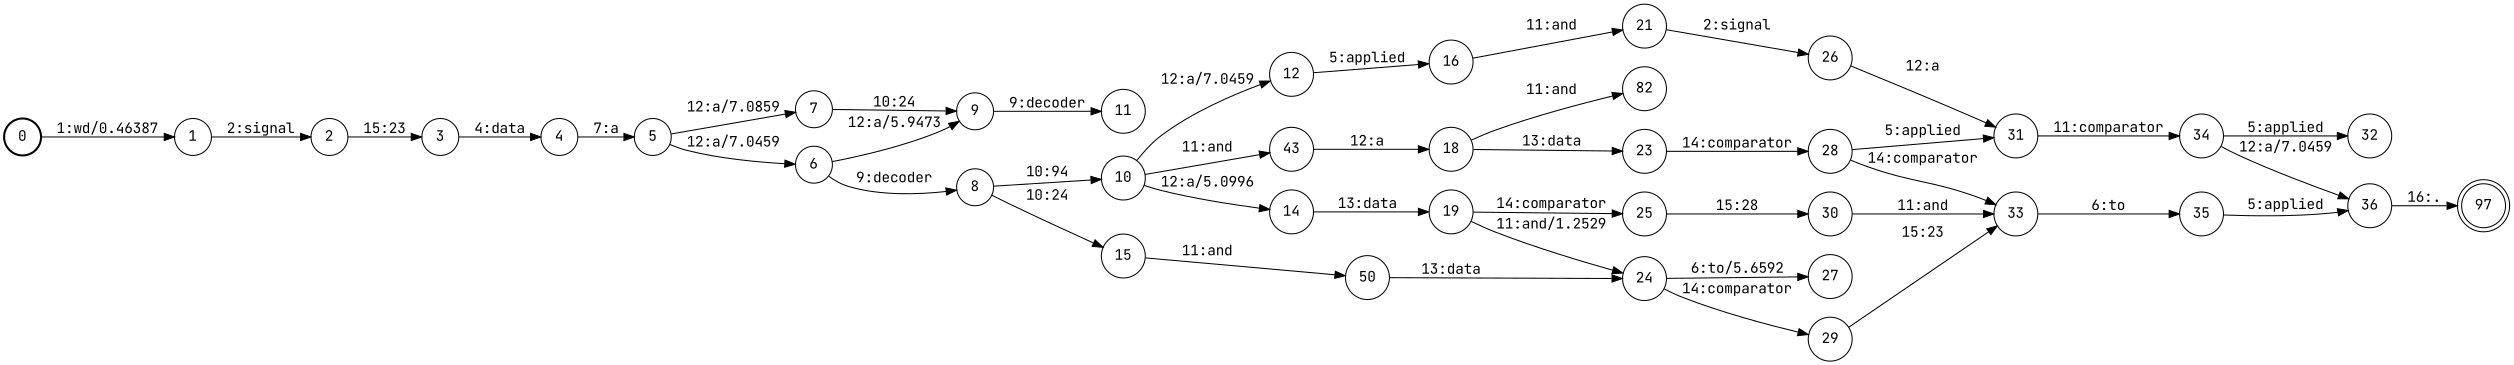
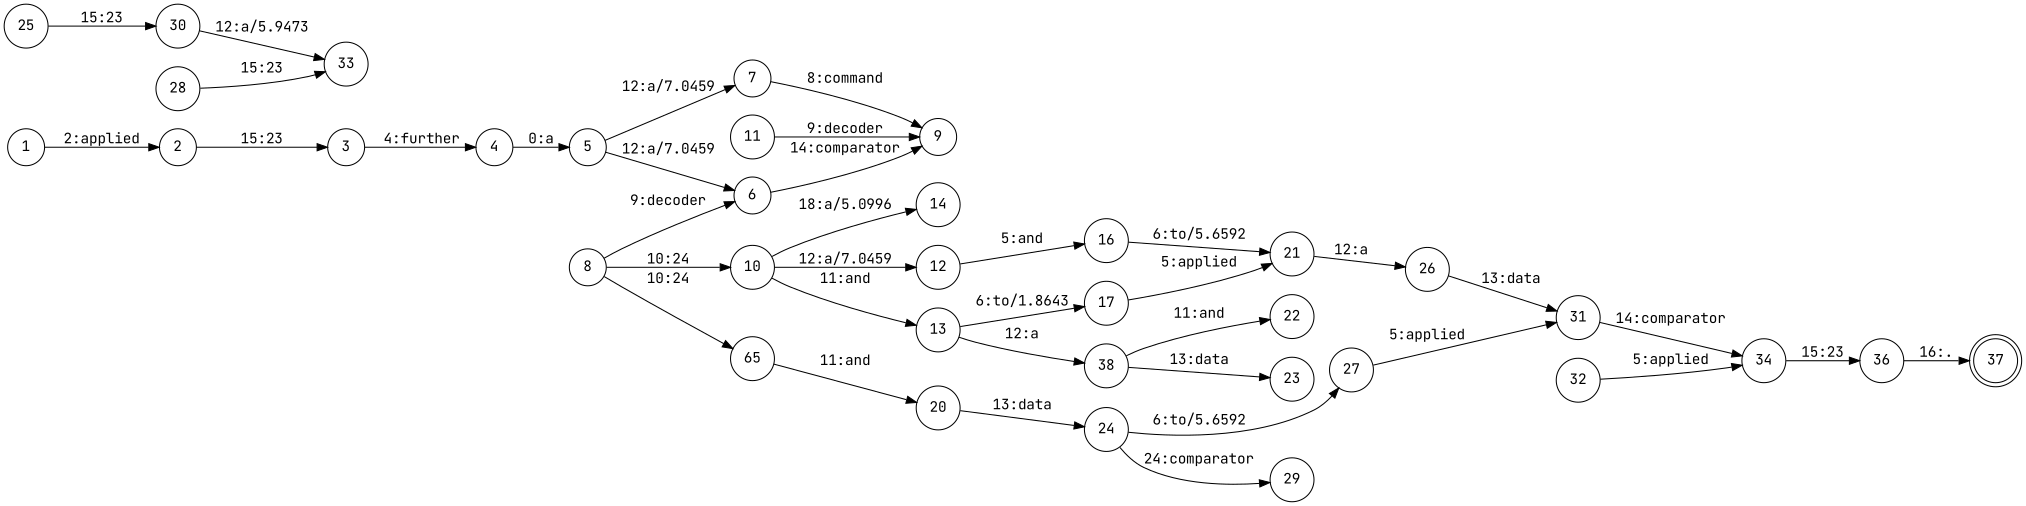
  digraph {
    fontname="JetBrains Mono"
    nodesep=0.25
    rankdir=LR
    ranksep=0.4
    node [fontname="JetBrains Mono" fontsize=14 shape=circle style=solid]
    edge [fontname="JetBrains Mono" fontsize=14]
-   n1 [label=0 style=bold]
    n2 [label=1]
    n3 [label=2]
    n4 [label=3]
    n5 [label=4]
    n6 [label=5]
    n7 [label=7]
    n8 [label=6]
    n9 [label=9]
    n10 [label=8]
    n11 [label=11]
    n12 [label=10]
-   n13 [label=15]
+   n13 [label=65]
    n14 [label=12]
    n15 [label=14]
-   n16 [label=43]
+   n16 [label=13]
    n17 [label=16]
-   n18 [label=19]
-   n20 [label=18]
-   n21 [label=50]
+   n19 [label=17]
+   n20 [label=38]
+   n21 [label=20]
    n22 [label=21]
    n23 [label=24]
    n24 [label=25]
-   n25 [label=82]
+   n25 [label=22]
    n26 [label=23]
    n27 [label=26]
    n28 [label=28]
    n29 [label=27]
    n30 [label=29]
    n31 [label=30]
    n32 [label=31]
    n33 [label=33]
    n34 [label=34]
    n35 [label=32]
-   n36 [label=35]
    n37 [label=36]
-   n38 [label=97 shape=doublecircle]
-   n1 -> n2 [label="1:wd/0.46387"]
-   n2 -> n3 [label="2:signal"]
+   n38 [label=37 shape=doublecircle]
+   n2 -> n3 [label="2:applied"]
    n3 -> n4 [label="15:23"]
-   n4 -> n5 [label="4:data"]
-   n5 -> n6 [label="7:a"]
-   n6 -> n7 [label="12:a/7.0859"]
+   n4 -> n5 [label="4:further"]
+   n5 -> n6 [label="0:a"]
+   n6 -> n7 [label="12:a/7.0459"]
    n6 -> n8 [label="12:a/7.0459"]
-   n7 -> n9 [label="10:24"]
-   n8 -> n9 [label="12:a/5.9473"]
-   n8 -> n10 [label="9:decoder"]
-   n9 -> n11 [label="9:decoder"]
-   n10 -> n12 [label="10:94"]
+   n7 -> n9 [label="8:command"]
+   n8 -> n9 [label="14:comparator"]
+   n10 -> n8 [label="9:decoder"]
+   n11 -> n9 [label="9:decoder"]
+   n10 -> n12 [label="10:24"]
    n10 -> n13 [label="10:24"]
    n12 -> n14 [label="12:a/7.0459"]
-   n12 -> n15 [label="12:a/5.0996"]
+   n12 -> n15 [label="18:a/5.0996"]
    n12 -> n16 [label="11:and"]
    n13 -> n21 [label="11:and"]
-   n14 -> n17 [label="5:applied"]
-   n15 -> n18 [label="13:data"]
+   n14 -> n17 [label="5:and"]
+   n16 -> n19 [label="6:to/1.8643"]
    n16 -> n20 [label="12:a"]
-   n17 -> n22 [label="11:and"]
-   n18 -> n23 [label="11:and/1.2529"]
-   n18 -> n24 [label="14:comparator"]
+   n17 -> n22 [label="6:to/5.6592"]
+   n19 -> n22 [label="5:applied"]
    n20 -> n25 [label="11:and"]
    n20 -> n26 [label="13:data"]
    n21 -> n23 [label="13:data"]
-   n22 -> n27 [label="2:signal"]
+   n22 -> n27 [label="12:a"]
    n23 -> n29 [label="6:to/5.6592"]
-   n23 -> n30 [label="14:comparator"]
-   n24 -> n31 [label="15:28"]
-   n26 -> n28 [label="14:comparator"]
-   n27 -> n32 [label="12:a"]
-   n28 -> n33 [label="14:comparator"]
-   n28 -> n32 [label="5:applied"]
-   n30 -> n33 [label="15:23"]
-   n31 -> n33 [label="11:and"]
-   n32 -> n34 [label="11:comparator"]
-   n33 -> n36 [label="6:to"]
-   n34 -> n37 [label="12:a/7.0459"]
-   n34 -> n35 [label="5:applied"]
-   n36 -> n37 [label="5:applied"]
+   n23 -> n30 [label="24:comparator"]
+   n24 -> n31 [label="15:23"]
+   n27 -> n32 [label="13:data"]
+   n28 -> n33 [label="15:23"]
+   n29 -> n32 [label="5:applied"]
+   n31 -> n33 [label="12:a/5.9473"]
+   n32 -> n34 [label="14:comparator"]
+   n34 -> n37 [label="15:23"]
+   n35 -> n34 [label="5:applied"]
    n37 -> n38 [label="16:."]
  }
